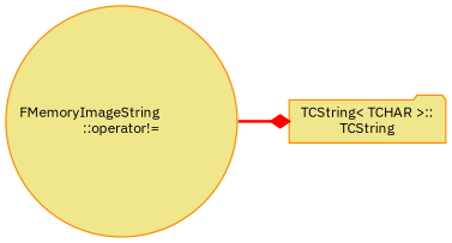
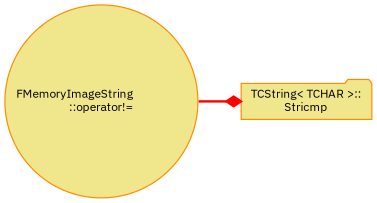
  digraph {
    rankdir=LR
    fontname="IBM Plex Sans"
    node [color=darkorange fillcolor=khaki fontname="IBM Plex Sans" fontsize=10 style=filled]
    n1 [fontcolor=black height=0.2 label="FMemoryImageString\l::operator!=" shape=circle width=0.4]
-   n2 [height=0.2 label="TCString\< TCHAR \>::\lTCString" shape=folder width=0.4]
+   n2 [height=0.2 label="TCString\< TCHAR \>::\lStricmp" shape=folder width=0.4]
    n1 -> n2 [color=red fontname="IBM Plex Sans" fontsize=10 labelfontname=Helvetica labelfontsize=10 style=bold arrowhead=diamond]
  }
